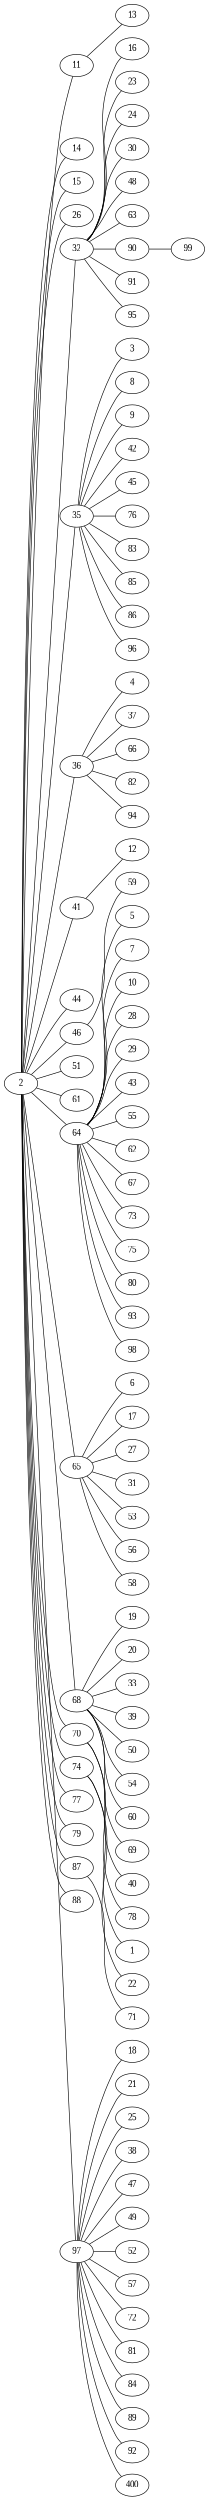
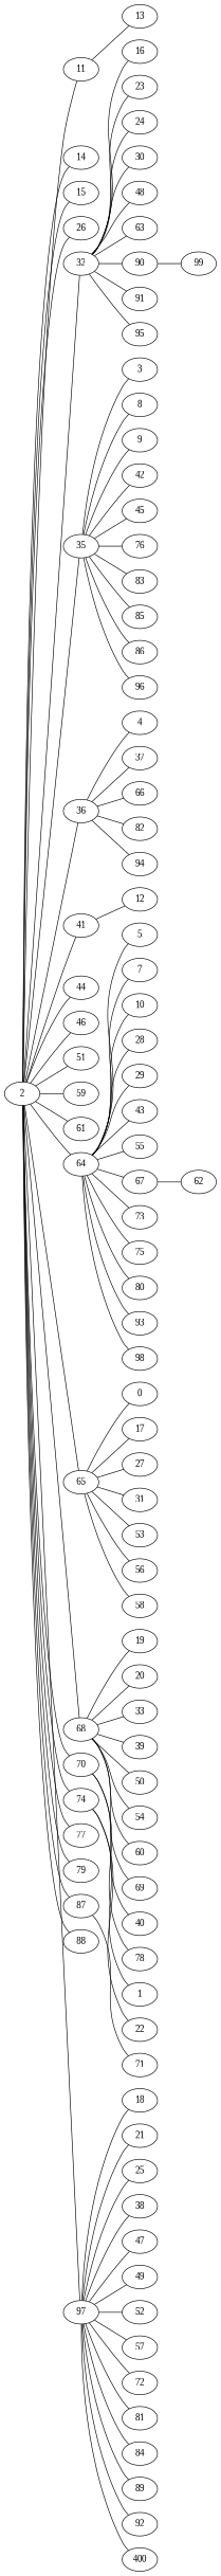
  graph {
    fontname="Liberation Serif"
    rankdir=LR
    node [fontname="Liberation Serif"]
    edge [fontname="Liberation Serif"]
    2
    11
    14
    15
    26
    32
    35
    36
    41
    44
    46
    51
    59
    61
    64
    65
    68
    70
    74
    77
    79
    87
    88
    97
    13
    16
    23
    24
    30
    48
    63
    90
    91
    95
    3
    8
    9
    42
    45
    76
    83
    85
    86
    96
    4
    37
    66
    82
    94
    12
    5
    7
    10
    28
    29
    43
    55
    62
    67
    73
    75
    80
    93
    98
-   6
+   6 [label=0]
    17
    27
    31
    53
    56
    58
    19
    20
    33
    39
    50
    54
    60
    69
    40
    78
    1
    22
    71
    18
    21
    25
    38
    47
    49
    52
    57
    72
    81
    84
    89
    92
    n98 [label=400]
    99
    2 -- 11
    2 -- 14
    2 -- 15
    2 -- 26
    2 -- 32
    2 -- 35
    2 -- 36
    2 -- 41
    2 -- 44
    2 -- 46
    2 -- 51
-   46 -- 59
+   2 -- 59
    2 -- 61
    2 -- 64
    2 -- 65
    2 -- 68
    2 -- 70
    2 -- 74
    2 -- 77
    2 -- 79
    2 -- 87
    2 -- 88
    2 -- 97
    11 -- 13
    32 -- 16
    32 -- 23
    32 -- 24
    32 -- 30
    32 -- 48
    32 -- 63
    32 -- 90
    32 -- 91
    32 -- 95
    35 -- 3
    35 -- 8
    35 -- 9
    35 -- 42
    35 -- 45
    35 -- 76
    35 -- 83
    35 -- 85
    35 -- 86
    35 -- 96
    36 -- 4
    36 -- 37
    36 -- 66
    36 -- 82
    36 -- 94
    41 -- 12
    64 -- 5
    64 -- 7
    64 -- 10
    64 -- 28
    64 -- 29
    64 -- 43
    64 -- 55
-   64 -- 62
+   67 -- 62
    64 -- 67
    64 -- 73
    64 -- 75
    64 -- 80
    64 -- 93
    64 -- 98
    65 -- 6
    65 -- 17
    65 -- 27
    65 -- 31
    65 -- 53
    65 -- 56
    65 -- 58
    68 -- 19
    68 -- 20
    68 -- 33
    68 -- 39
    68 -- 50
    68 -- 54
    68 -- 60
    68 -- 69
    70 -- 40
    70 -- 78
    74 -- 1
    74 -- 22
    87 -- 71
    97 -- 18
    97 -- 21
    97 -- 25
    97 -- 38
    97 -- 47
    97 -- 49
    97 -- 52
    97 -- 57
    97 -- 72
    97 -- 81
    97 -- 84
    97 -- 89
    97 -- 92
    97 -- n98
    90 -- 99
  }
